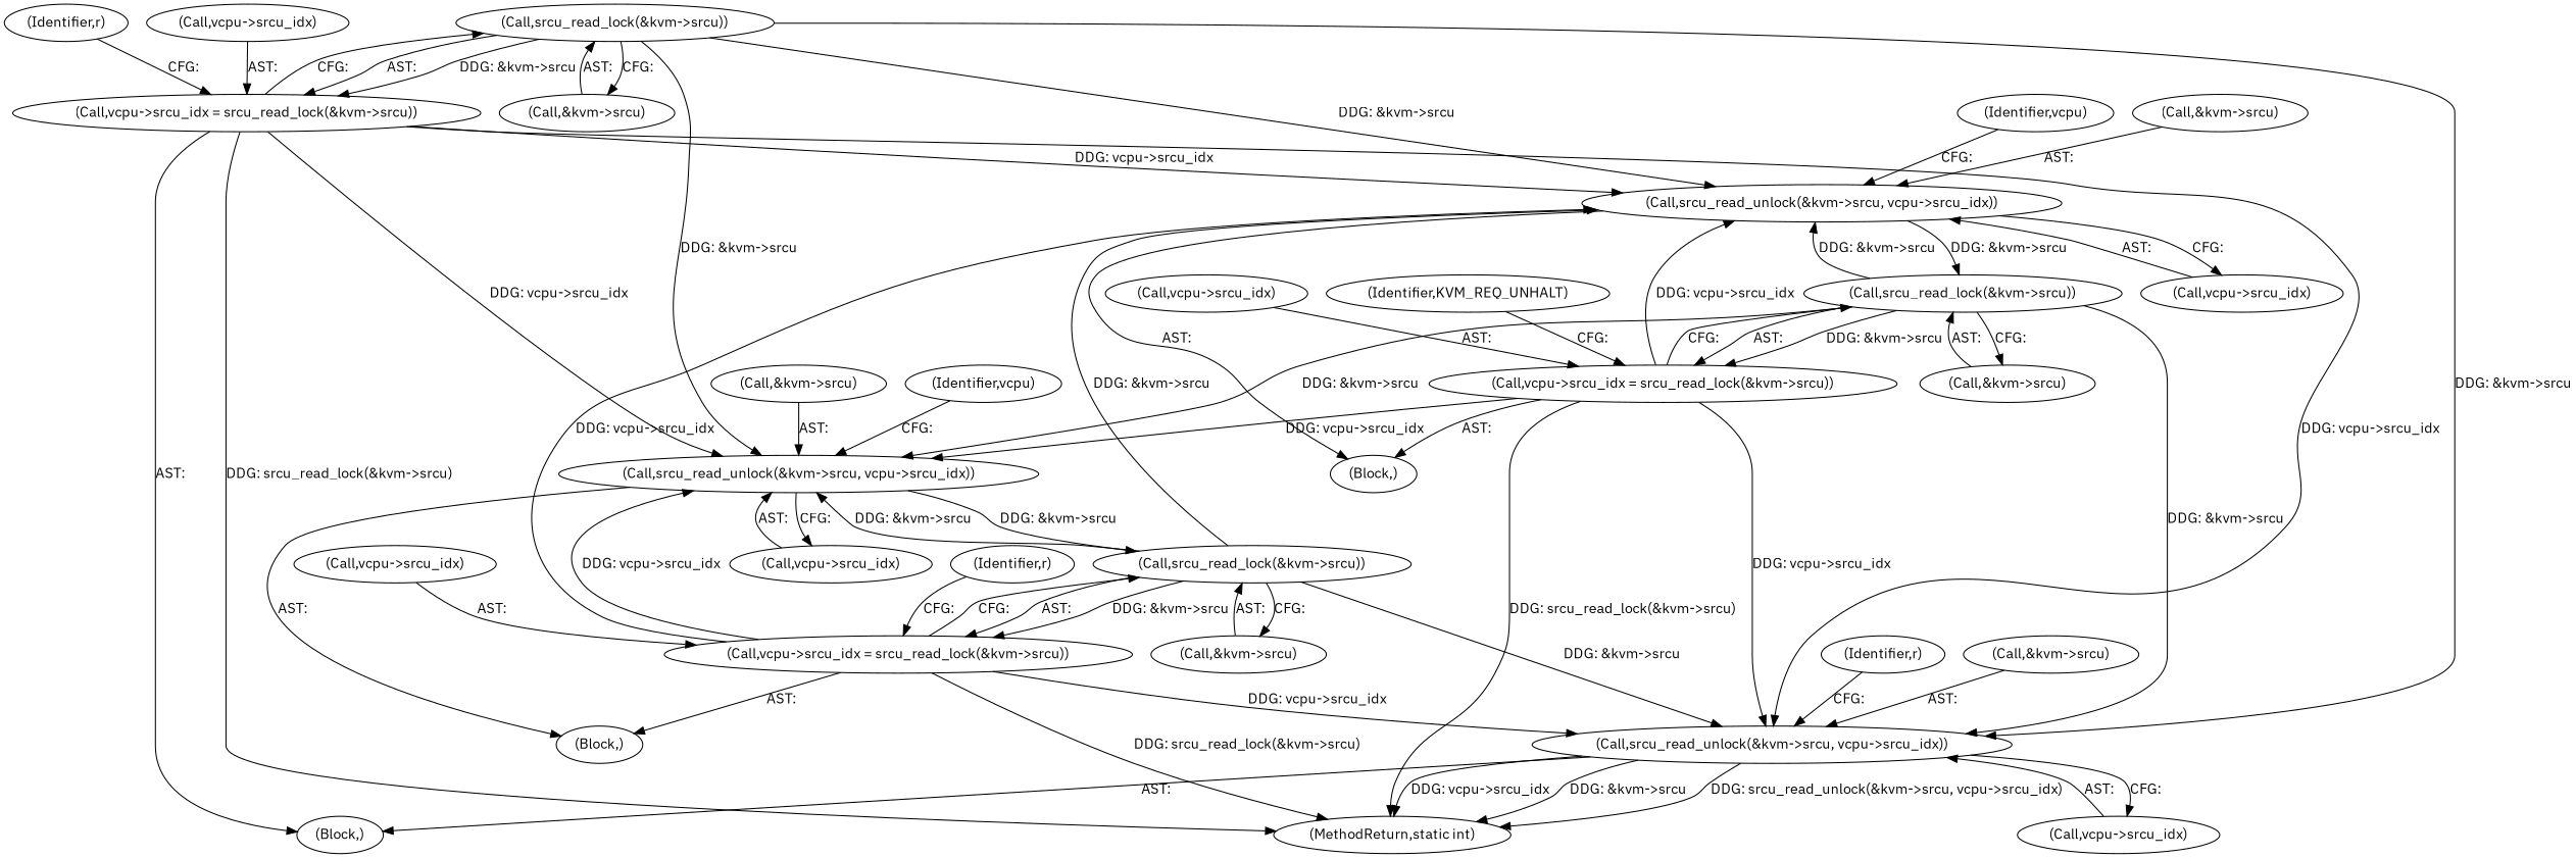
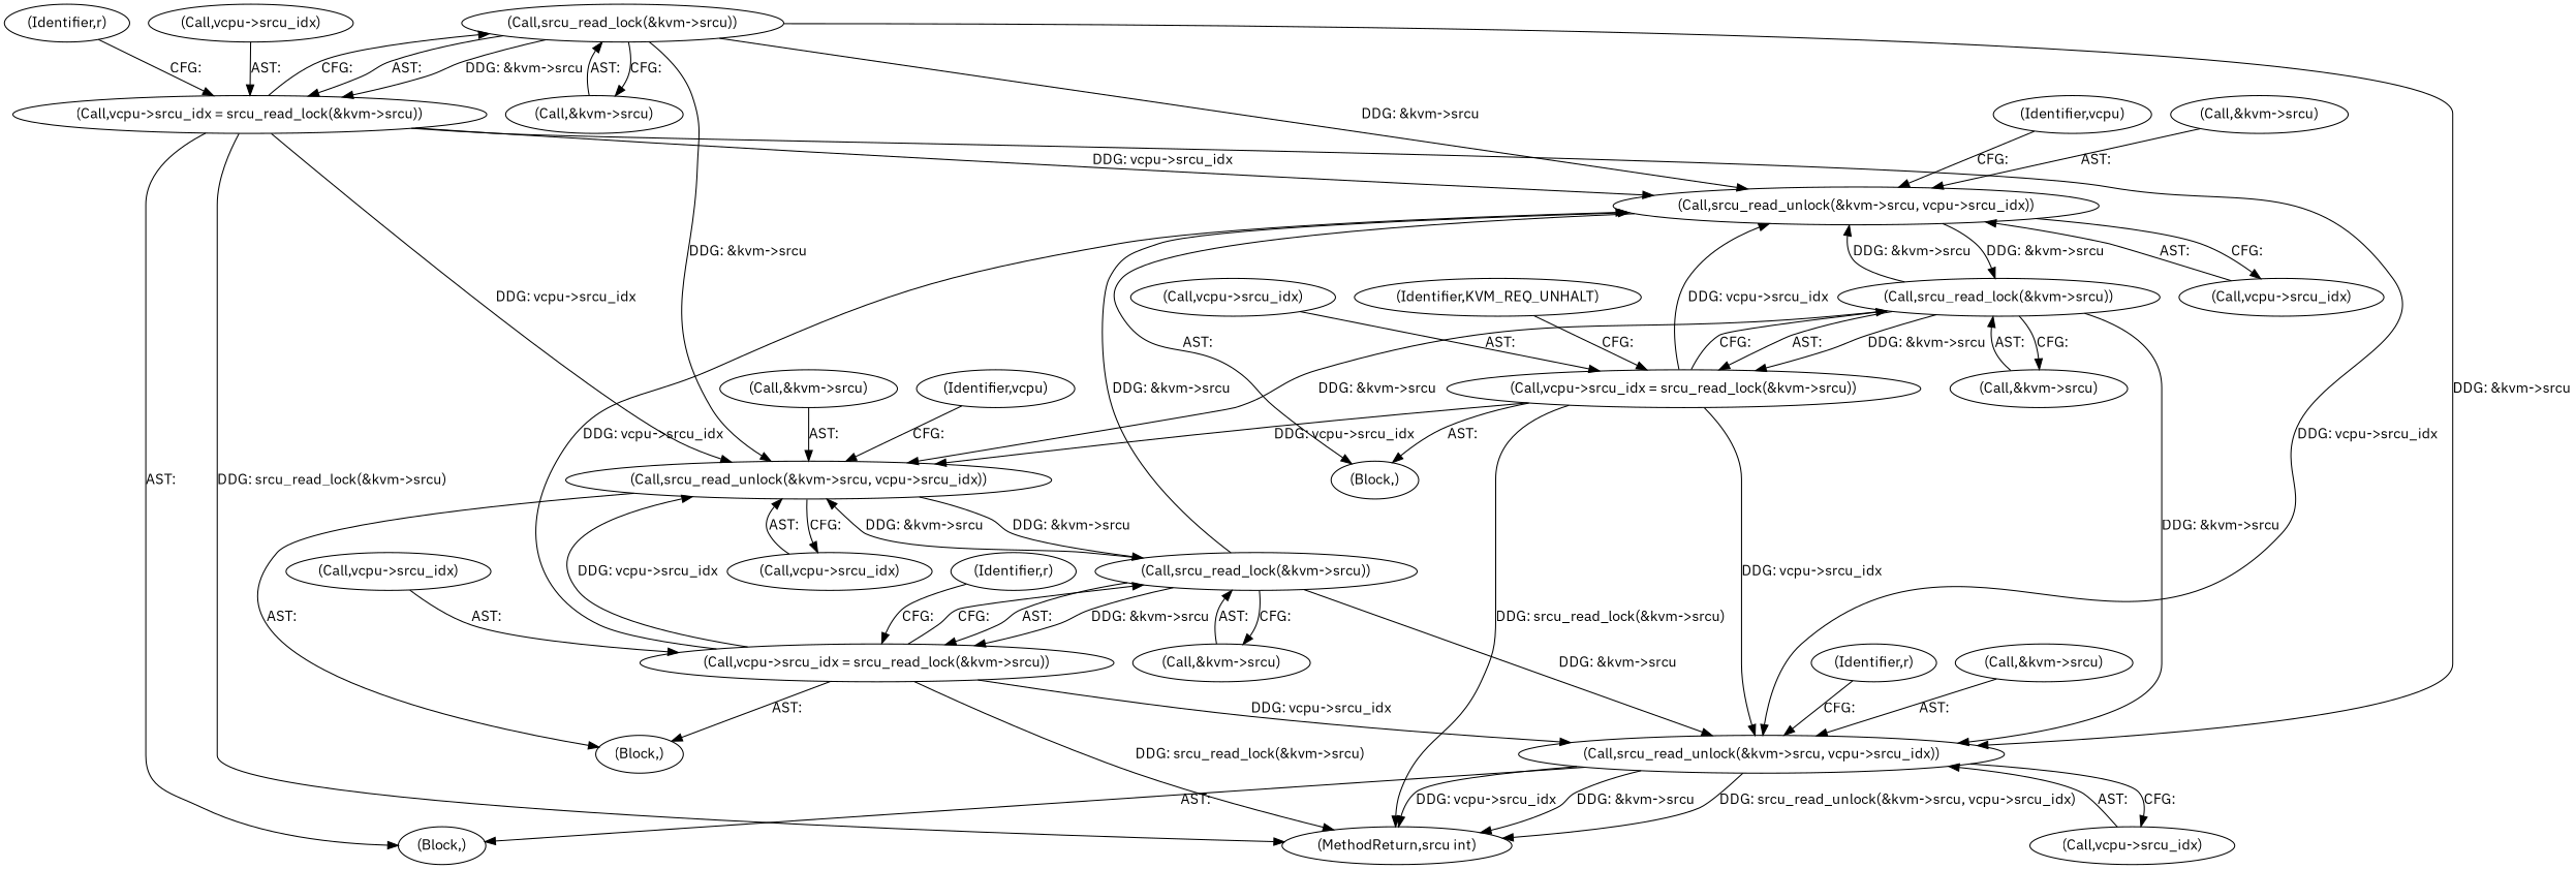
  digraph {
    fontname="IBM Plex Sans"
    node [fontname="IBM Plex Sans"]
    edge [fontname="IBM Plex Sans"]
    n1 [label="(Call,srcu_read_lock(&kvm->srcu))"]
    n2 [label="(Call,vcpu->srcu_idx = srcu_read_lock(&kvm->srcu))"]
    n3 [label="(Call,srcu_read_unlock(&kvm->srcu, vcpu->srcu_idx))"]
    n4 [label="(Call,srcu_read_unlock(&kvm->srcu, vcpu->srcu_idx))"]
    n5 [label="(Call,srcu_read_unlock(&kvm->srcu, vcpu->srcu_idx))"]
    n6 [label="(Call,&kvm->srcu)"]
-   n7 [label="(MethodReturn,static int)"]
+   n7 [label="(MethodReturn,srcu int)"]
    n8 [label="(Block,)"]
    n9 [label="(Call,srcu_read_lock(&kvm->srcu))"]
    n10 [label="(Block,)"]
    n11 [label="(Call,vcpu->srcu_idx)"]
    n12 [label="(Call,vcpu->srcu_idx = srcu_read_lock(&kvm->srcu))"]
    n13 [label="(Call,&kvm->srcu)"]
    n14 [label="(Call,srcu_read_lock(&kvm->srcu))"]
    n15 [label="(Call,vcpu->srcu_idx)"]
    n16 [label="(Block,)"]
    n17 [label="(Call,vcpu->srcu_idx = srcu_read_lock(&kvm->srcu))"]
    n18 [label="(Call,&kvm->srcu)"]
    n19 [label="(Call,vcpu->srcu_idx)"]
    n20 [label="(Call,vcpu->srcu_idx)"]
    n21 [label="(Identifier,vcpu)"]
    n22 [label="(Call,&kvm->srcu)"]
    n23 [label="(Identifier,vcpu)"]
    n24 [label="(Call,vcpu->srcu_idx)"]
    n25 [label="(Identifier,r)"]
    n26 [label="(Call,&kvm->srcu)"]
    n27 [label="(Identifier,r)"]
    n28 [label="(Identifier,r)"]
    n29 [label="(Call,&kvm->srcu)"]
    n30 [label="(Identifier,KVM_REQ_UNHALT)"]
    n31 [label="(Call,vcpu->srcu_idx)"]
    n1 -> n2 [label="AST: "]
    n1 -> n2 [label="DDG: &kvm->srcu"]
    n1 -> n3 [label="DDG: &kvm->srcu"]
    n1 -> n4 [label="DDG: &kvm->srcu"]
    n1 -> n5 [label="DDG: &kvm->srcu"]
    n1 -> n6 [label="CFG: "]
    n2 -> n1 [label="CFG: "]
    n2 -> n3 [label="DDG: vcpu->srcu_idx"]
    n2 -> n4 [label="DDG: vcpu->srcu_idx"]
    n2 -> n5 [label="DDG: vcpu->srcu_idx"]
    n2 -> n7 [label="DDG: srcu_read_lock(&kvm->srcu)"]
    n2 -> n8 [label="AST: "]
    n3 -> n9 [label="DDG: &kvm->srcu"]
    n3 -> n10 [label="AST: "]
    n3 -> n11 [label="CFG: "]
    n4 -> n14 [label="DDG: &kvm->srcu"]
    n4 -> n15 [label="CFG: "]
    n4 -> n16 [label="AST: "]
    n5 -> n7 [label="DDG: srcu_read_unlock(&kvm->srcu, vcpu->srcu_idx)"]
    n5 -> n7 [label="DDG: vcpu->srcu_idx"]
    n5 -> n7 [label="DDG: &kvm->srcu"]
    n5 -> n8 [label="AST: "]
    n5 -> n19 [label="CFG: "]
    n6 -> n1 [label="AST: "]
    n9 -> n3 [label="DDG: &kvm->srcu"]
    n9 -> n4 [label="DDG: &kvm->srcu"]
    n9 -> n5 [label="DDG: &kvm->srcu"]
    n9 -> n12 [label="AST: "]
    n9 -> n12 [label="DDG: &kvm->srcu"]
    n9 -> n13 [label="CFG: "]
    n11 -> n3 [label="AST: "]
    n12 -> n3 [label="DDG: vcpu->srcu_idx"]
    n12 -> n4 [label="DDG: vcpu->srcu_idx"]
    n12 -> n5 [label="DDG: vcpu->srcu_idx"]
    n12 -> n7 [label="DDG: srcu_read_lock(&kvm->srcu)"]
    n12 -> n9 [label="CFG: "]
    n12 -> n10 [label="AST: "]
    n13 -> n9 [label="AST: "]
    n14 -> n3 [label="DDG: &kvm->srcu"]
    n14 -> n4 [label="DDG: &kvm->srcu"]
    n14 -> n5 [label="DDG: &kvm->srcu"]
    n14 -> n17 [label="AST: "]
    n14 -> n17 [label="DDG: &kvm->srcu"]
    n14 -> n18 [label="CFG: "]
    n15 -> n4 [label="AST: "]
    n17 -> n3 [label="DDG: vcpu->srcu_idx"]
    n17 -> n4 [label="DDG: vcpu->srcu_idx"]
    n17 -> n5 [label="DDG: vcpu->srcu_idx"]
    n17 -> n7 [label="DDG: srcu_read_lock(&kvm->srcu)"]
    n17 -> n14 [label="CFG: "]
    n17 -> n16 [label="AST: "]
    n18 -> n14 [label="AST: "]
    n19 -> n5 [label="AST: "]
    n20 -> n12 [label="AST: "]
    n21 -> n3 [label="CFG: "]
    n22 -> n5 [label="AST: "]
    n23 -> n4 [label="CFG: "]
    n24 -> n17 [label="AST: "]
    n25 -> n5 [label="CFG: "]
    n26 -> n3 [label="AST: "]
    n27 -> n17 [label="CFG: "]
    n28 -> n2 [label="CFG: "]
    n29 -> n4 [label="AST: "]
    n30 -> n12 [label="CFG: "]
    n31 -> n2 [label="AST: "]
  }
